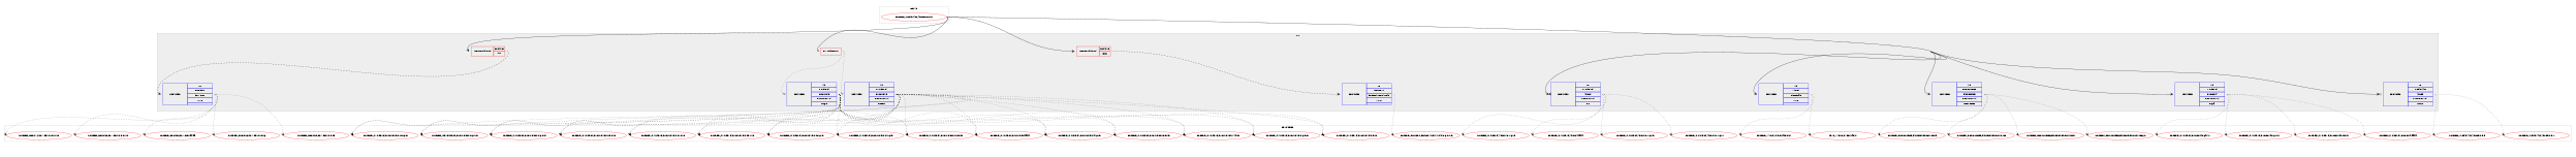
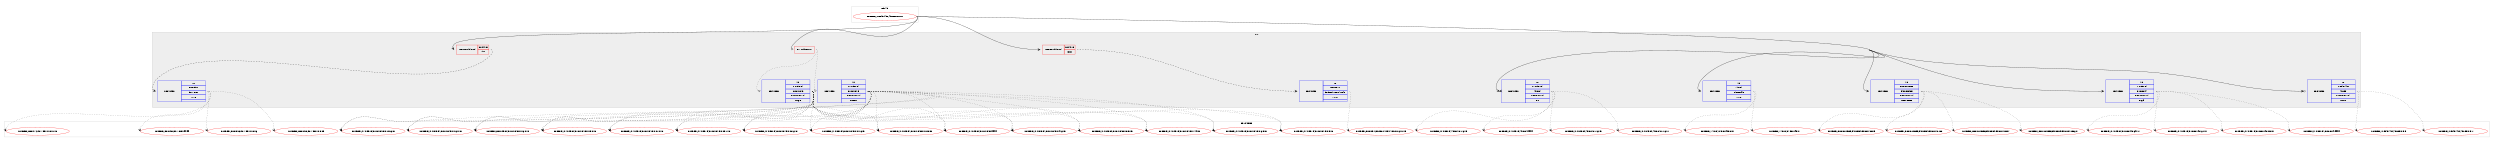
  digraph {
    compound=true
    concentrate=true
    fontname=Helvetica
    fontsize=10
    newrank=true
    rankdir=TB
    ranksep=1.5
    node [color=red fontname=Helvetica fontsize=10]
    edge [arrowhead=vee headport=w style=dotted tailport=e weight=100]
    n1 [label="portage://media-libs/liboggz-1.1.1" width=4]
    n2 [color=blue label=<<TABLE BORDER="0" CELLBORDER="1" CELLSPACING="0" CELLPADDING="4" WIDTH="220"><TR><TD ROWSPAN="6" CELLPADDING="30">pack_dep</TD></TR><TR><TD WIDTH="110">no</TD></TR><TR><TD>sys-devel</TD></TR><TR><TD>automake</TD></TR><TR><TD>greaterequal</TD></TR><TR><TD>1.16.1</TD></TR></TABLE>> shape=none]
    n3 [color=blue label=<<TABLE BORDER="0" CELLBORDER="1" CELLSPACING="0" CELLPADDING="4" WIDTH="220"><TR><TD ROWSPAN="6" CELLPADDING="30">pack_dep</TD></TR><TR><TD WIDTH="110">no</TD></TR><TR><TD>sys-devel</TD></TR><TR><TD>automake</TD></TR><TR><TD>greaterequal</TD></TR><TR><TD>1.15.1</TD></TR></TABLE>> shape=none]
    n4 [label=<<TABLE BORDER="0" CELLBORDER="1" CELLSPACING="0" CELLPADDING="4"><TR><TD CELLPADDING="10">any_of_group</TD></TR></TABLE>> shape=none]
    n5 [color=blue label=<<TABLE BORDER="0" CELLBORDER="1" CELLSPACING="0" CELLPADDING="4" WIDTH="220"><TR><TD ROWSPAN="6" CELLPADDING="30">pack_dep</TD></TR><TR><TD WIDTH="110">no</TD></TR><TR><TD>app-doc</TD></TR><TR><TD>doxygen</TD></TR><TR><TD>none</TD></TR><TR><TD></TD></TR></TABLE>> shape=none]
    n6 [label=<<TABLE BORDER="0" CELLBORDER="1" CELLSPACING="0" CELLPADDING="4"><TR><TD ROWSPAN="3" CELLPADDING="10">use_conditional</TD></TR><TR><TD>positive</TD></TR><TR><TD>doc</TD></TR></TABLE>> shape=none]
    n7 [color=blue label=<<TABLE BORDER="0" CELLBORDER="1" CELLSPACING="0" CELLPADDING="4" WIDTH="220"><TR><TD ROWSPAN="6" CELLPADDING="30">pack_dep</TD></TR><TR><TD WIDTH="110">no</TD></TR><TR><TD>app-text</TD></TR><TR><TD>docbook-sgml-utils</TD></TR><TR><TD>none</TD></TR><TR><TD></TD></TR></TABLE>> shape=none]
    n8 [label=<<TABLE BORDER="0" CELLBORDER="1" CELLSPACING="0" CELLPADDING="4"><TR><TD ROWSPAN="3" CELLPADDING="10">use_conditional</TD></TR><TR><TD>positive</TD></TR><TR><TD>test</TD></TR></TABLE>> shape=none]
    n9 [color=blue label=<<TABLE BORDER="0" CELLBORDER="1" CELLSPACING="0" CELLPADDING="4" WIDTH="220"><TR><TD ROWSPAN="6" CELLPADDING="30">pack_dep</TD></TR><TR><TD WIDTH="110">no</TD></TR><TR><TD>app-portage</TD></TR><TR><TD>elt-patches</TD></TR><TR><TD>greaterequal</TD></TR><TR><TD>20170815</TD></TR></TABLE>> shape=none]
    n10 [color=blue label=<<TABLE BORDER="0" CELLBORDER="1" CELLSPACING="0" CELLPADDING="4" WIDTH="220"><TR><TD ROWSPAN="6" CELLPADDING="30">pack_dep</TD></TR><TR><TD WIDTH="110">no</TD></TR><TR><TD>sys-devel</TD></TR><TR><TD>autoconf</TD></TR><TR><TD>greaterequal</TD></TR><TR><TD>2.69</TD></TR></TABLE>> shape=none]
    n11 [color=blue label=<<TABLE BORDER="0" CELLBORDER="1" CELLSPACING="0" CELLPADDING="4" WIDTH="220"><TR><TD ROWSPAN="6" CELLPADDING="30">pack_dep</TD></TR><TR><TD WIDTH="110">no</TD></TR><TR><TD>sys-devel</TD></TR><TR><TD>libtool</TD></TR><TR><TD>greaterequal</TD></TR><TR><TD>2.4</TD></TR></TABLE>> shape=none]
    n12 [color=blue label=<<TABLE BORDER="0" CELLBORDER="1" CELLSPACING="0" CELLPADDING="4" WIDTH="220"><TR><TD ROWSPAN="6" CELLPADDING="30">pack_dep</TD></TR><TR><TD WIDTH="110">no</TD></TR><TR><TD>virtual</TD></TR><TR><TD>pkgconfig</TD></TR><TR><TD>none</TD></TR><TR><TD></TD></TR></TABLE>> shape=none]
    n13 [color=blue label=<<TABLE BORDER="0" CELLBORDER="1" CELLSPACING="0" CELLPADDING="4" WIDTH="220"><TR><TD ROWSPAN="6" CELLPADDING="30">pack_dep</TD></TR><TR><TD WIDTH="110">no</TD></TR><TR><TD>media-libs</TD></TR><TR><TD>libogg</TD></TR><TR><TD>greaterequal</TD></TR><TR><TD>1.2.0</TD></TR></TABLE>> shape=none]
    n14 [label="portage://sys-devel/automake-1.10.3-r3" width=4]
    n15 [label="portage://sys-devel/automake-1.11.6-r3" width=4]
    n16 [label="portage://sys-devel/automake-1.12.6-r2" width=4]
    n17 [label="portage://sys-devel/automake-1.13.4-r2" width=4]
    n18 [label="portage://sys-devel/automake-1.14.1-r2" width=4]
    n19 [label="portage://sys-devel/automake-1.15.1-r2" width=4]
-   n20 [label="portage://sys-devel/automake-1.16.1-r1" width=4]
-   n21 [label="portage://devel-devel/automake-1.16.1-r2" width=4]
+   n20 [label="portage://app-devel/automake-1.16.1-r1" width=4]
+   n21 [label="portage://sys-devel/automake-1.16.1-r2" width=4]
    n22 [label="portage://sys-devel/automake-1.4_p6-r2" width=4]
    n23 [label="portage://sys-devel/automake-1.5-r2" width=4]
    n24 [label="portage://sys-devel/automake-1.6.3-r2" width=4]
    n25 [label="portage://sys-devel/automake-1.7.9-r3" width=4]
    n26 [label="portage://sys-devel/automake-1.8.5-r5" width=4]
    n27 [label="portage://sys-devel/automake-1.9.6-r5" width=4]
    n28 [label="portage://sys-devel/automake-9999" width=4]
-   n29 [label="portage://app-doc/doxygen-1.8.14-r1" width=4]
    n30 [label="portage://app-sys/doxygen-1.8.14-r2" width=4]
    n31 [label="portage://app-doc/doxygen-1.8.15" width=4]
    n32 [label="portage://app-doc/doxygen-1.8.16" width=4]
    n33 [label="portage://app-doc/doxygen-9999" width=4]
-   n34 [label="portage://app-text/docbook-sgml-utils-0.6.14-r3" width=4]
+   n34 [label="portage://app-text/docbook-sgml-doc-0.6.14-r3" width=4]
    n35 [label="portage://app-portage/elt-patches-20170317" width=4]
    n36 [label="portage://app-portage/elt-patches-20170422" width=4]
    n37 [label="portage://app-portage/elt-patches-20170815" width=4]
    n38 [label="portage://app-portage/elt-patches-20170826.1" width=4]
    n39 [label="portage://sys-devel/autoconf-2.13-r1" width=4]
    n40 [label="portage://sys-devel/autoconf-2.64-r1" width=4]
    n41 [label="portage://sys-devel/autoconf-2.69-r4" width=4]
    n42 [label="portage://sys-devel/autoconf-9999" width=4]
    n43 [label="portage://sys-devel/libtool-2.4.6-r3" width=4]
    n44 [label="portage://sys-devel/libtool-2.4.6-r4" width=4]
    n45 [label="portage://sys-devel/libtool-2.4.6-r5" width=4]
    n46 [label="portage://sys-devel/libtool-9999" width=4]
    n47 [label="portage://virtual/pkgconfig-0-r1" width=4]
-   n48 [label="text://virtual/pkgconfig-1" width=4]
+   n48 [label="portage://virtual/pkgconfig-1" width=4]
    n49 [label="portage://media-libs/libogg-1.3.3" width=4]
    n50 [label="portage://media-libs/libogg-1.3.4" width=4]
    subgraph cluster_1 {
      color=gray
      label=<<i>ebuild</i>>
      rank=same
      n1
    }
    subgraph cluster_2 {
      color=gray
      label=<<i>dependencies</i>>
      subgraph cluster_3 {
        color=gray
        fillcolor="#eeeeee"
        label=<<i>compile</i>>
        style=filled
        subgraph sub_4 {
          color=gray
          fillcolor="#eeeeee"
          label=<<i>compile</i>>
          style=filled
          n4
          subgraph sub_5 {
            color=gray
            fillcolor="#eeeeee"
            label=<<i>compile</i>>
            style=filled
            n2
          }
          subgraph sub_6 {
            color=gray
            fillcolor="#eeeeee"
            label=<<i>compile</i>>
            style=filled
            n3
          }
        }
        subgraph sub_7 {
          color=gray
          fillcolor="#eeeeee"
          label=<<i>compile</i>>
          style=filled
          n6
          subgraph sub_8 {
            color=gray
            fillcolor="#eeeeee"
            label=<<i>compile</i>>
            style=filled
            n5
          }
        }
        subgraph sub_9 {
          color=gray
          fillcolor="#eeeeee"
          label=<<i>compile</i>>
          style=filled
          n8
          subgraph sub_10 {
            color=gray
            fillcolor="#eeeeee"
            label=<<i>compile</i>>
            style=filled
            n7
          }
        }
        subgraph sub_11 {
          color=gray
          fillcolor="#eeeeee"
          label=<<i>compile</i>>
          style=filled
          n9
        }
        subgraph sub_12 {
          color=gray
          fillcolor="#eeeeee"
          label=<<i>compile</i>>
          style=filled
          n10
        }
        subgraph sub_13 {
          color=gray
          fillcolor="#eeeeee"
          label=<<i>compile</i>>
          style=filled
          n11
        }
        subgraph sub_14 {
          color=gray
          fillcolor="#eeeeee"
          label=<<i>compile</i>>
          style=filled
          n12
        }
      }
      subgraph cluster_15 {
        color=gray
        fillcolor="#eeeeee"
        label=<<i>compile and run</i>>
        style=filled
        subgraph sub_16 {
          color=gray
          fillcolor="#eeeeee"
          label=<<i>compile and run</i>>
          style=filled
          n13
        }
      }
      subgraph cluster_17 {
        color=gray
        fillcolor="#eeeeee"
        label=<<i>run</i>>
        style=filled
      }
    }
    subgraph cluster_18 {
      color=gray
      label=<<i>candidates</i>>
      rank=same
      subgraph sub_19 {
        color=black
        label=<<i>candidates</i>>
        nodesep=1
        rank=same
        n14
        n15
        n16
        n17
        n18
        n19
        n20
        n21
        n22
        n23
        n24
        n25
        n26
        n27
        n28
      }
      subgraph sub_20 {
        color=black
        label=<<i>candidates</i>>
        nodesep=1
        rank=same
        n14
        n15
        n16
        n17
        n18
        n19
        n20
        n21
        n22
        n23
        n24
        n25
        n26
        n27
        n28
      }
      subgraph sub_21 {
        color=black
        label=<<i>candidates</i>>
        nodesep=1
        rank=same
-       n29
        n30
        n31
        n32
        n33
      }
      subgraph sub_22 {
        color=black
        label=<<i>candidates</i>>
        nodesep=1
        rank=same
        n34
      }
      subgraph sub_23 {
        color=black
        label=<<i>candidates</i>>
        nodesep=1
        rank=same
        n35
        n36
        n37
        n38
      }
      subgraph sub_24 {
        color=black
        label=<<i>candidates</i>>
        nodesep=1
        rank=same
        n39
        n40
        n41
        n42
      }
      subgraph sub_25 {
        color=black
        label=<<i>candidates</i>>
        nodesep=1
        rank=same
        n43
        n44
        n45
        n46
      }
      subgraph sub_26 {
        color=black
        label=<<i>candidates</i>>
        nodesep=1
        rank=same
        n47
        n48
      }
      subgraph sub_27 {
        color=black
        label=<<i>candidates</i>>
        nodesep=1
        rank=same
        n49
        n50
      }
    }
    n1 -> n4 [arrowhead=oinv style=solid weight=20]
    n1 -> n6 [style=solid weight=20]
    n1 -> n8 [style=solid weight=20]
    n1 -> n9 [style=solid weight=20]
    n1 -> n10 [style=solid weight=20]
    n1 -> n11 [style=solid weight=20]
    n1 -> n12 [style=solid weight=20]
    n1 -> n13 [arrowhead=odotvee style=solid weight=20]
    n2 -> n14
    n2 -> n15
    n2 -> n16
    n2 -> n17
    n2 -> n18
    n2 -> n19
    n2 -> n20
    n2 -> n21
    n2 -> n22
    n2 -> n23
    n2 -> n24
    n2 -> n25
    n2 -> n26
    n2 -> n27
    n2 -> n28
    n3 -> n14
    n3 -> n15
    n3 -> n16
    n3 -> n17
    n3 -> n18
    n3 -> n19
    n3 -> n20
    n3 -> n21
    n3 -> n22
    n3 -> n23
    n3 -> n24
    n3 -> n25
    n3 -> n26
    n3 -> n27
    n3 -> n28
    n4 -> n2 [arrowhead=oinv weight=20]
    n4 -> n3 [arrowhead=oinv weight=20]
-   n5 -> n29
    n5 -> n30
    n5 -> n31
    n5 -> n32
    n5 -> n33
    n6 -> n5 [style=dashed weight=20]
    n7 -> n34
    n8 -> n7 [style=dashed weight=20]
    n9 -> n35
    n9 -> n36
    n9 -> n37
    n9 -> n38
    n10 -> n39
    n10 -> n40
    n10 -> n41
    n10 -> n42
    n11 -> n43
    n11 -> n44
    n11 -> n45
    n11 -> n46
    n12 -> n47
    n12 -> n48
    n13 -> n49
    n13 -> n50
  }
